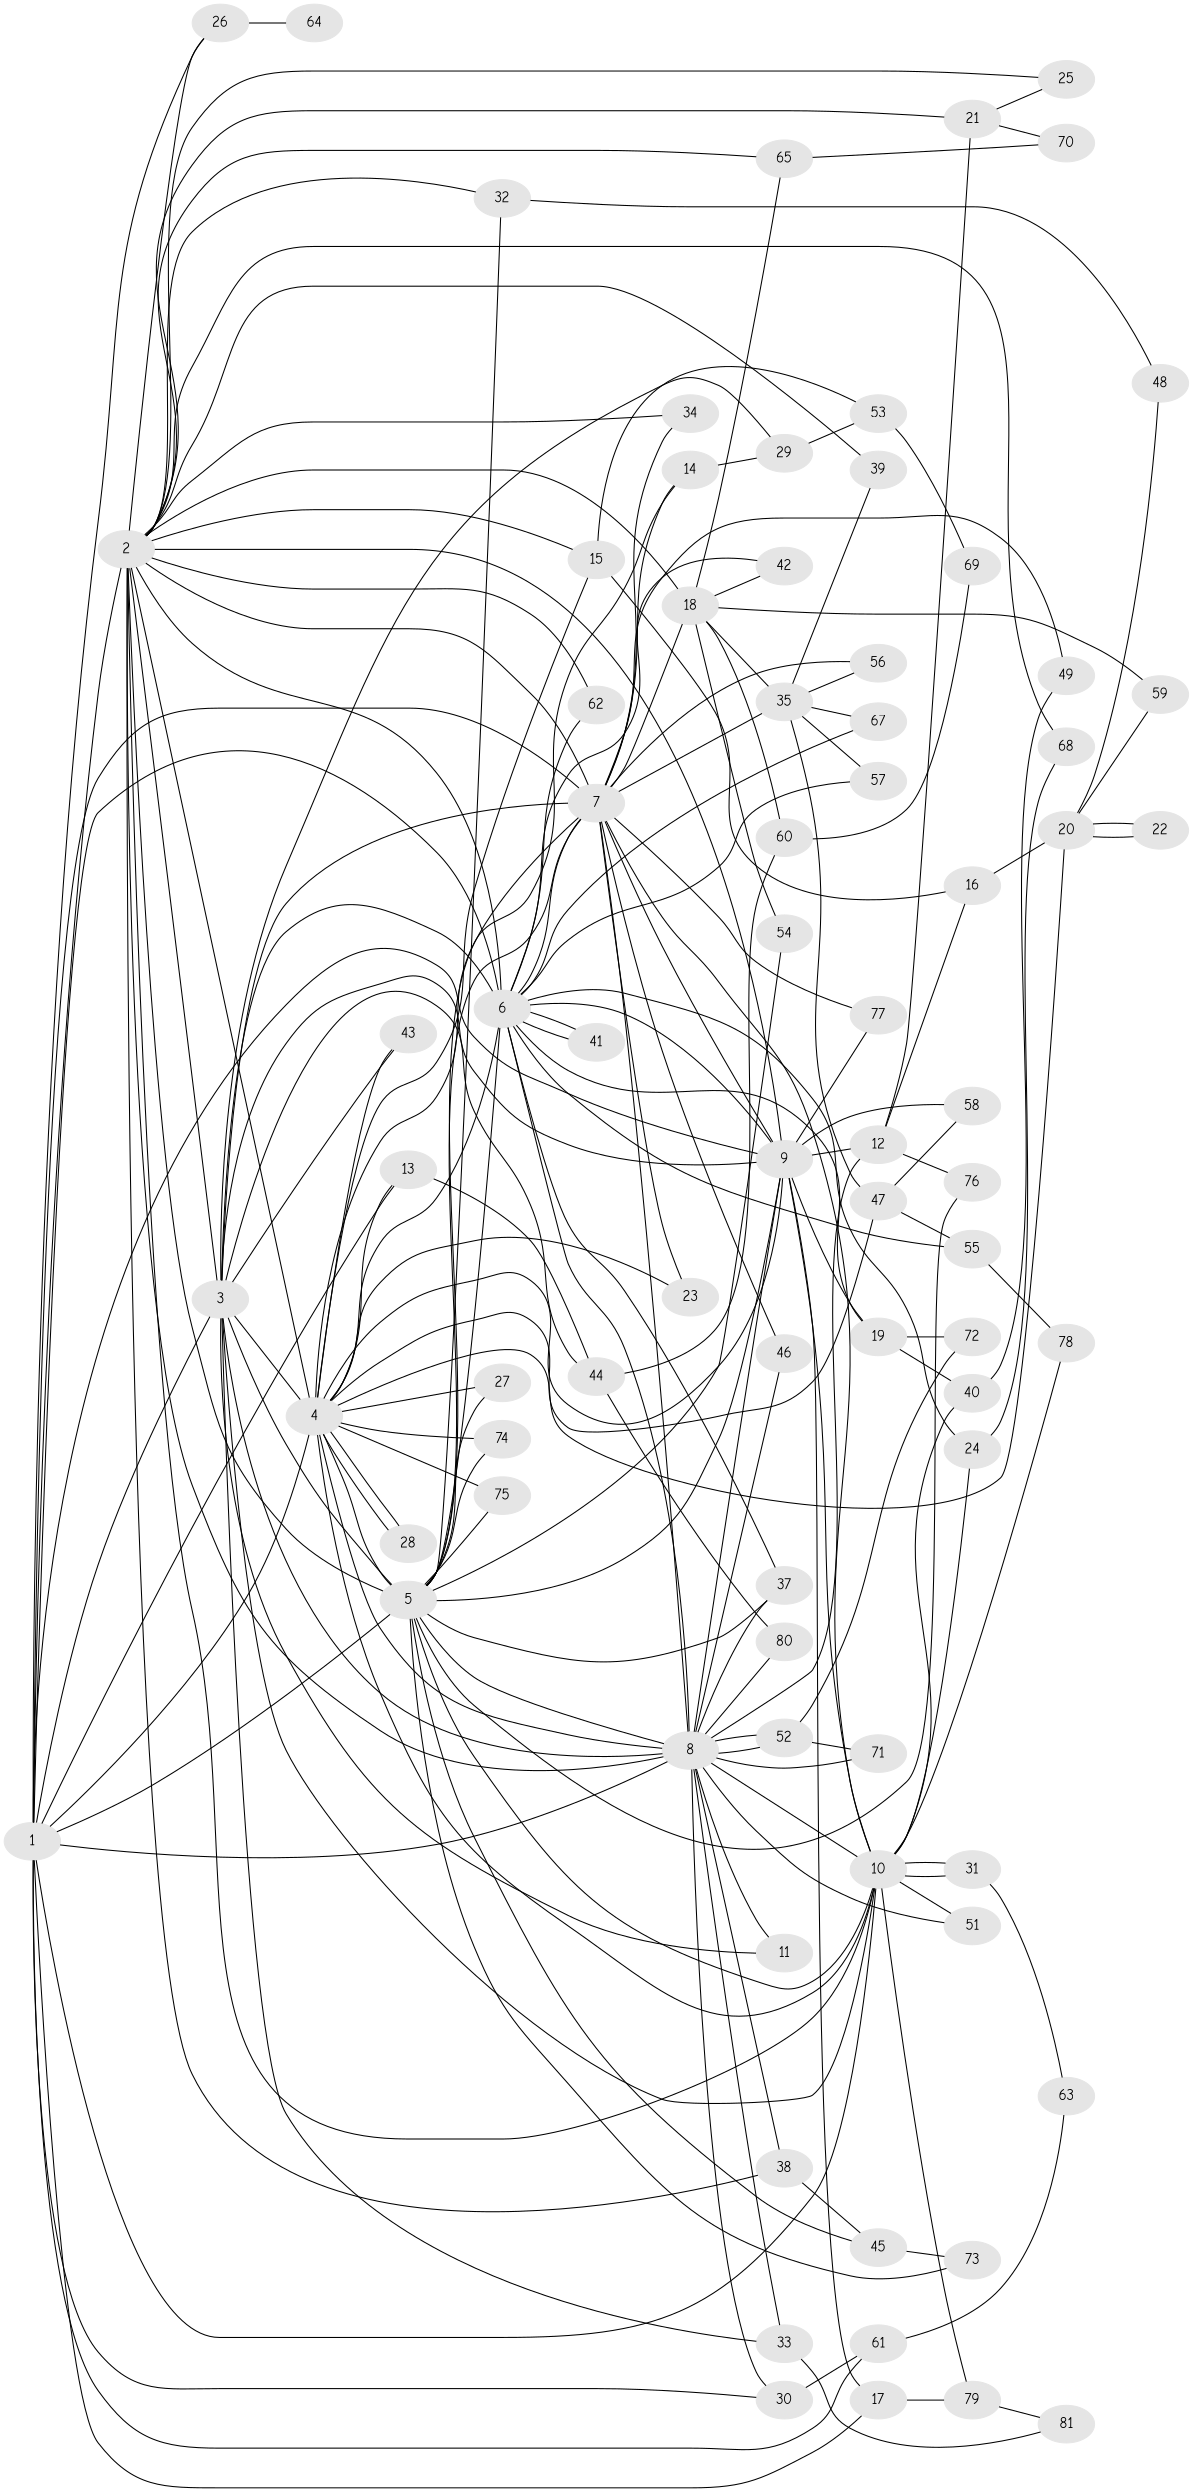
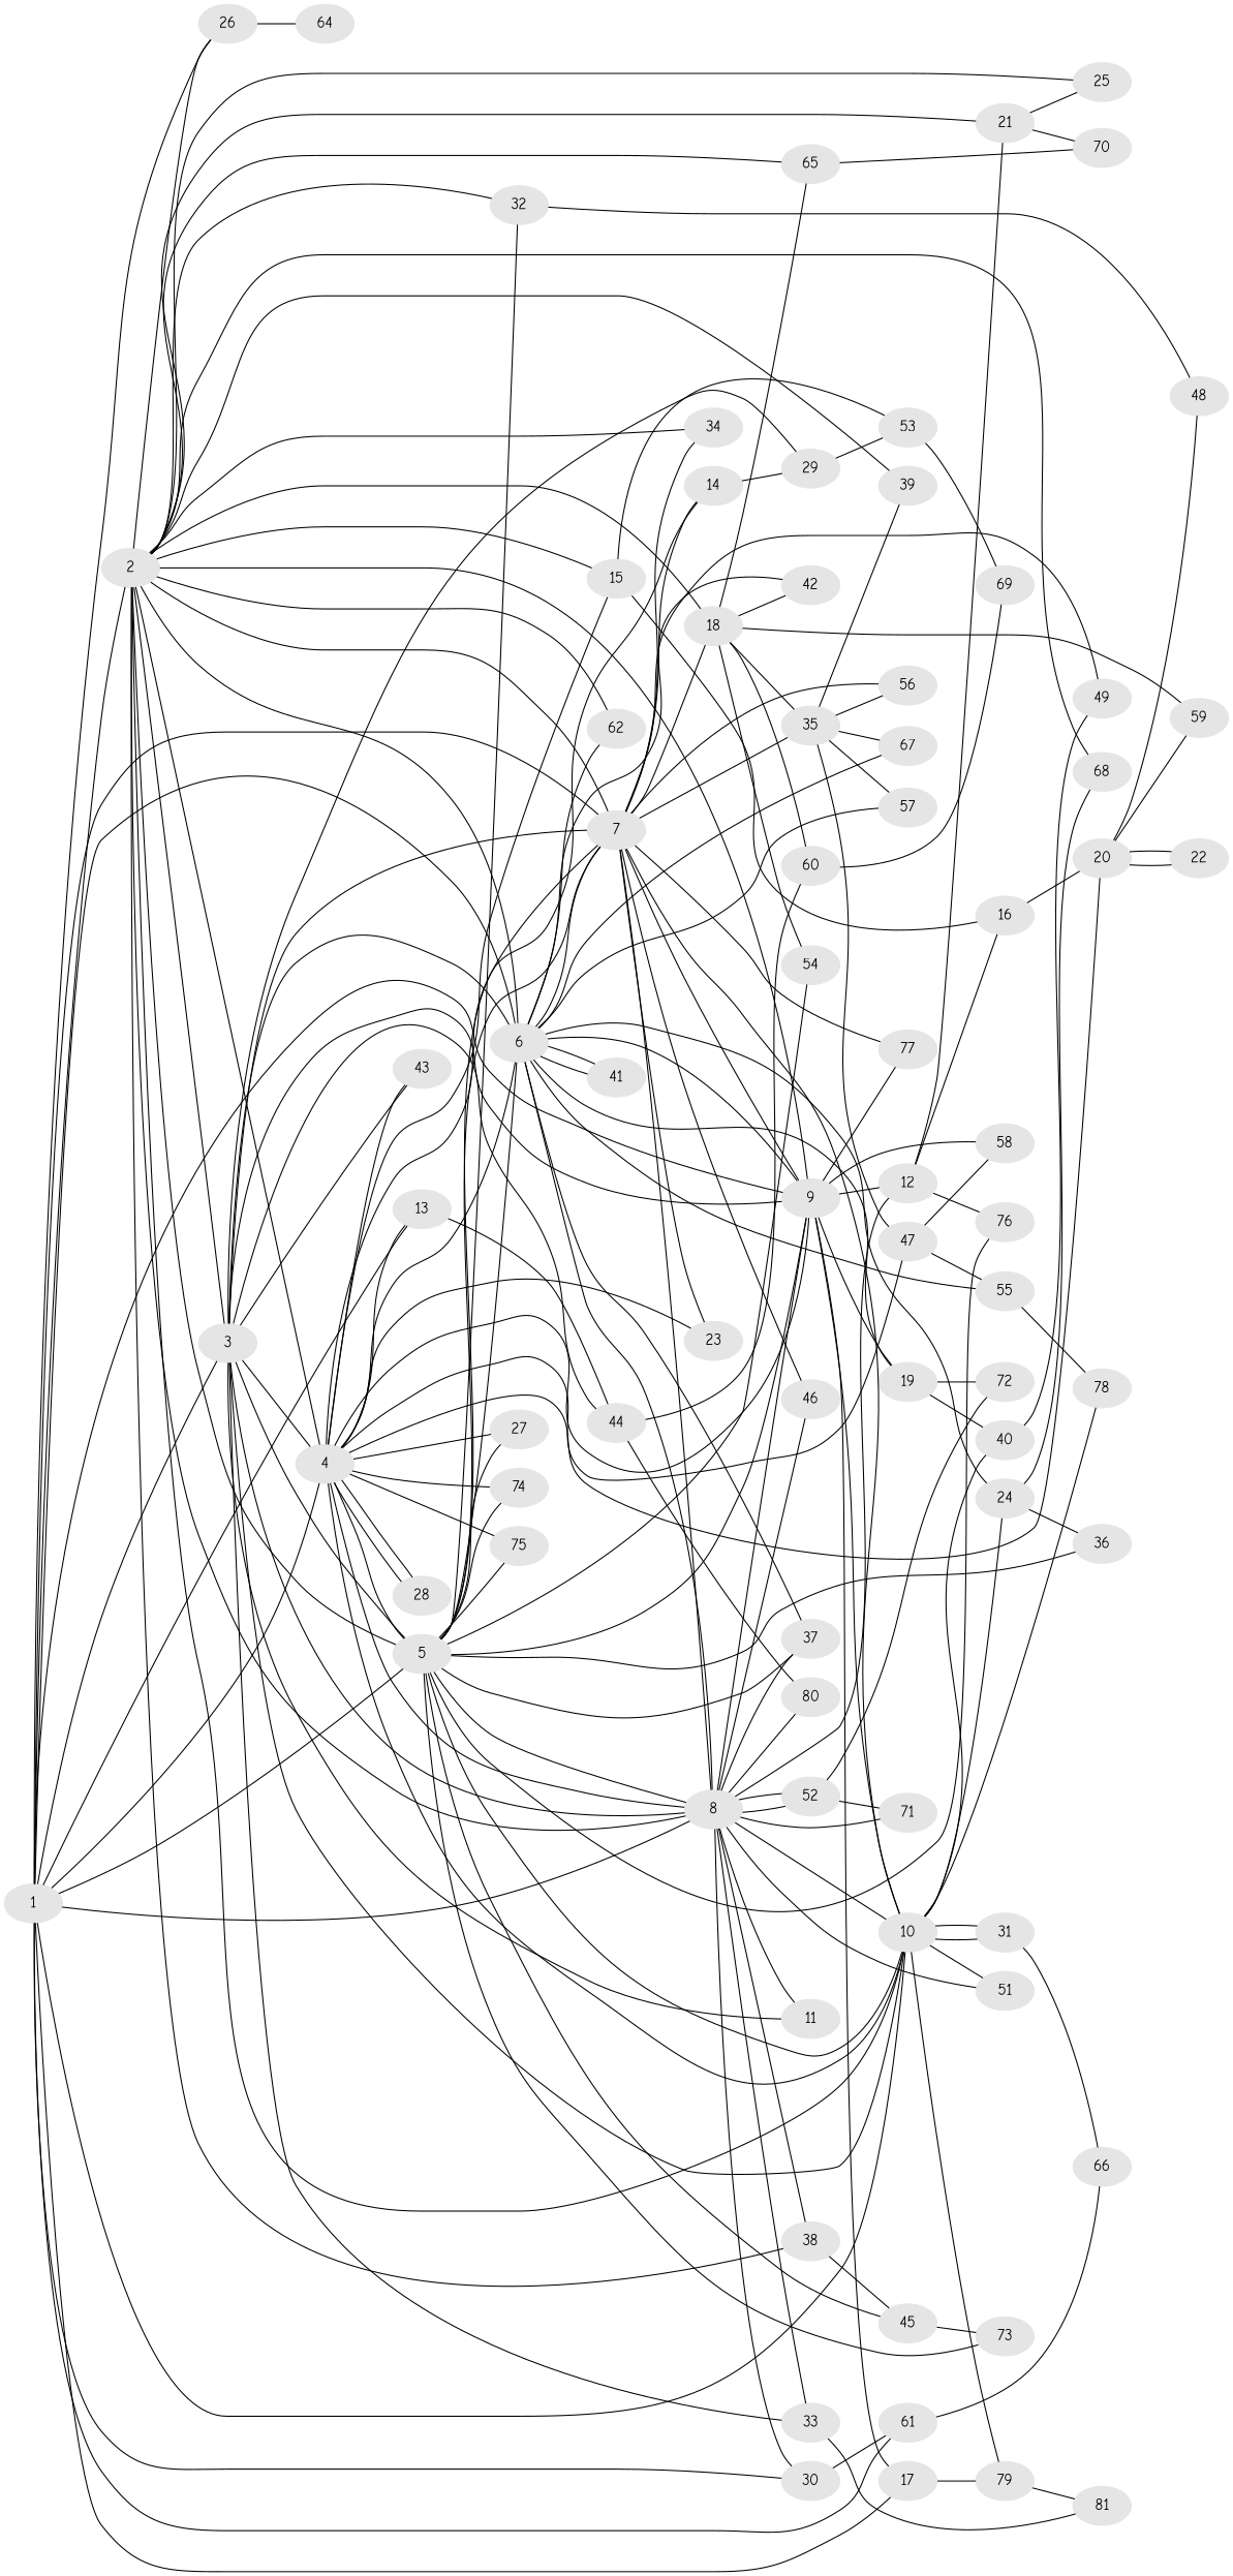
  graph {
    fontname="Comic Neue"
    rankdir=LR
    node [color=gray90 fontname="Comic Neue" style=filled]
    edge [fontname="Comic Neue"]
    1
    2
    3
    4
    5
    6
    7
    8
    9
    10
    13
    17
    26
    30
    61
    15
    18
    21
    25
    32
    34
    38
    39
    62
    65
    68
    11
    29
    33
    43
    44
    20
    23
    27
    28
    47
    74
    75
    14
+   36
    37
    45
    54
    73
    76
    19
    24
    41
    42
    55
    57
    67
    35
    46
    49
    56
    77
    12
    51
    52
    71
    80
    58
    31
    40
    78
    79
    64
-   63
+   63 [label=66]
    16
    53
    59
    60
    70
    48
    81
    22
    72
    69
    1 -- 2
    1 -- 3
    1 -- 4
    1 -- 5
    1 -- 6
    1 -- 7
    1 -- 8
    1 -- 9
    1 -- 10
    1 -- 13
    1 -- 17
    1 -- 26
    1 -- 30
    1 -- 61
    2 -- 3
    2 -- 4
    2 -- 5
    2 -- 6
    2 -- 7
    2 -- 8
    2 -- 9
    2 -- 10
    2 -- 26
    2 -- 15
    2 -- 18
    2 -- 21
    2 -- 25
    2 -- 32
    2 -- 34
    2 -- 38
    2 -- 39
    2 -- 62
    2 -- 65
    2 -- 68
    3 -- 4
    3 -- 5
    3 -- 6
    3 -- 7
    3 -- 8
    3 -- 9
    3 -- 10
    3 -- 11
    3 -- 29
    3 -- 33
    3 -- 43
    3 -- 44
    4 -- 5
    4 -- 6
    4 -- 7
    4 -- 8
    4 -- 9
    4 -- 10
    4 -- 13
    4 -- 15
    4 -- 43
    4 -- 20
    4 -- 23
    4 -- 27
    4 -- 28
    4 -- 28
    4 -- 47
    4 -- 74
    4 -- 75
    5 -- 6
    5 -- 7
    5 -- 8
    5 -- 9
    5 -- 10
    5 -- 32
    5 -- 27
    5 -- 74
    5 -- 75
    5 -- 14
+   5 -- 36
    5 -- 37
    5 -- 45
    5 -- 54
    5 -- 73
    5 -- 76
    6 -- 7
    6 -- 8
    6 -- 9
    6 -- 62
    6 -- 37
    6 -- 19
    6 -- 24
    6 -- 41
    6 -- 41
    6 -- 42
    6 -- 55
    6 -- 57
    6 -- 67
    7 -- 8
    7 -- 9
    7 -- 10
    7 -- 18
    7 -- 34
    7 -- 23
    7 -- 14
    7 -- 35
    7 -- 46
    7 -- 49
    7 -- 56
    7 -- 77
    8 -- 9
    8 -- 10
    8 -- 30
    8 -- 38
    8 -- 11
    8 -- 33
    8 -- 37
    8 -- 46
    8 -- 12
    8 -- 51
    8 -- 52
    8 -- 52
    8 -- 71
    8 -- 80
    9 -- 10
    9 -- 17
    9 -- 19
    9 -- 77
    9 -- 12
    9 -- 58
    10 -- 24
    10 -- 51
    10 -- 31
    10 -- 31
    10 -- 40
    10 -- 78
    10 -- 79
    13 -- 44
    17 -- 79
    26 -- 64
    30 -- 61
    61 -- 63
    15 -- 16
    15 -- 53
    18 -- 65
    18 -- 54
    18 -- 42
    18 -- 35
    18 -- 59
    18 -- 60
    21 -- 25
    21 -- 70
    32 -- 48
    38 -- 45
    65 -- 70
    29 -- 53
    33 -- 81
    44 -- 80
    44 -- 60
    20 -- 59
    20 -- 48
    20 -- 22
    20 -- 22
    47 -- 55
    47 -- 58
    14 -- 29
    45 -- 73
    19 -- 40
    19 -- 72
    24 -- 68
+   24 -- 36
    55 -- 78
    35 -- 39
    35 -- 47
    35 -- 57
    35 -- 67
    35 -- 56
    12 -- 21
    12 -- 76
    12 -- 16
    52 -- 71
    52 -- 72
    31 -- 63
    40 -- 49
    79 -- 81
    16 -- 20
    53 -- 69
    60 -- 69
  }
